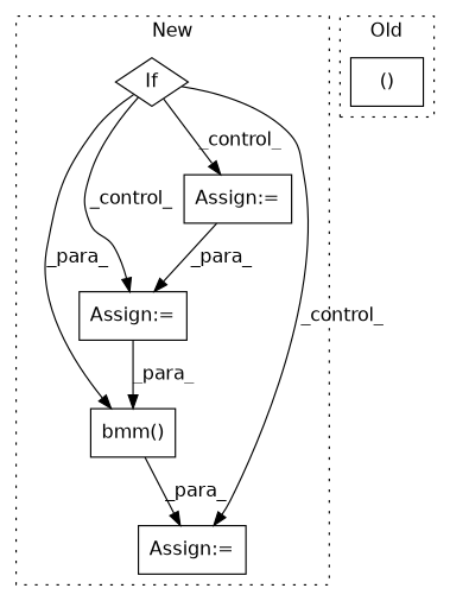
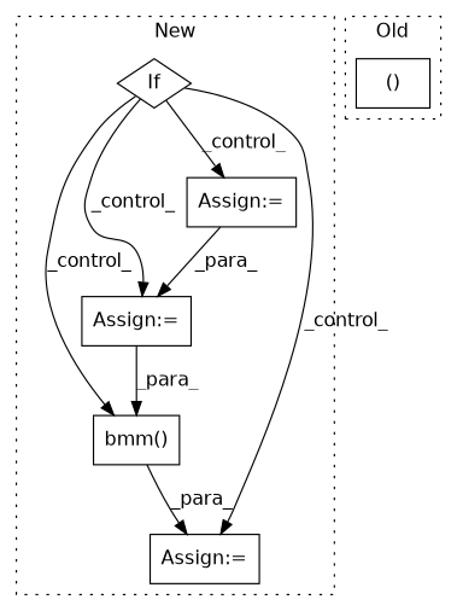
  digraph {
    fontname="DejaVu Sans"
    node [a=68 l=3 shape=box fontname="DejaVu Sans"]
    edge [fontname="DejaVu Sans"]
    n1 [a=75 l="10,1" label="bmm()" s="7500,7541"]
    n2 [label="Assign:=" s=7277]
    n3 [label="Assign:=" s=7186]
    n4 [label="Assign:=" s=7497]
    n5 [a=96 l="3,46" label=If s="7110,7130" shape=diamond]
    n6 [a=54 l=11 label="()" s=6328]
    subgraph cluster_1 {
      label=New
      style=dotted
      n1
      n2
      n3
      n4
      n5
    }
    subgraph cluster_2 {
      label=Old
      style=dotted
      n6
    }
    n1 -> n4 [label=_para_]
    n2 -> n1 [label=_para_]
    n3 -> n2 [label=_para_]
-   n5 -> n1 [label=_para_]
+   n5 -> n1 [label=_control_]
    n5 -> n2 [label=_control_]
    n5 -> n3 [label=_control_]
    n5 -> n4 [label=_control_]
  }
